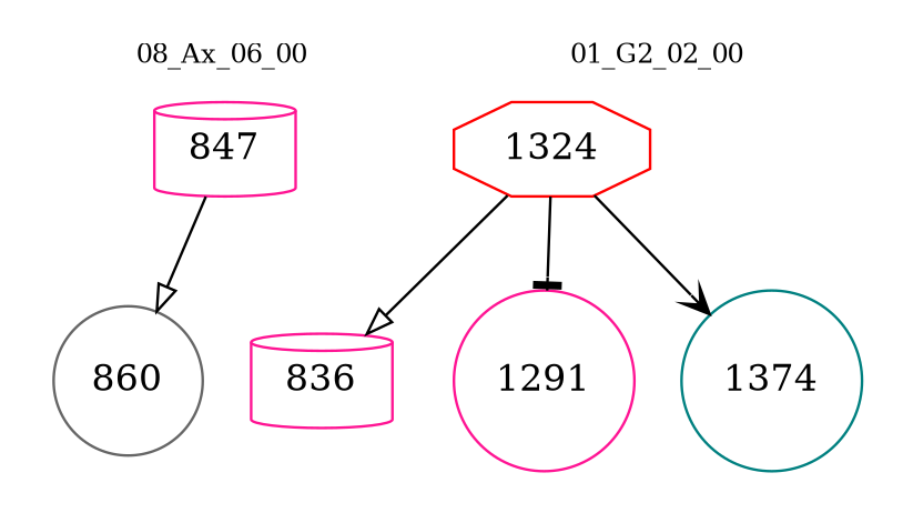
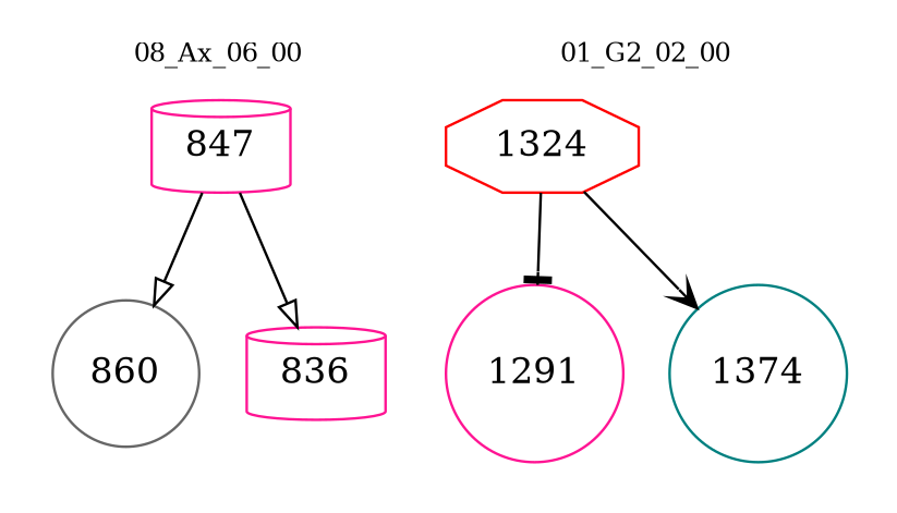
  digraph {
    node [color=deeppink shape=circle]
    edge [arrowhead=onormal color=black]
    n1 [label=847 shape=cylinder]
    n2 [label=836 shape=cylinder]
    n3 [color=gray40 label=860]
    n4 [color=red label=1324 shape=octagon]
    n5 [label=1291]
    n6 [color=teal label=1374]
    subgraph cluster_1 {
      color=white
      fontsize=10
      label="08_Ax_06_00"
      n1
      n2
      n3
    }
    subgraph cluster_2 {
      color=white
      fontsize=10
      label="01_G2_02_00"
      n4
      n5
      n6
    }
-   n4 -> n2
+   n1 -> n2
    n1 -> n3
    n4 -> n5 [arrowhead=tee]
    n4 -> n6 [arrowhead=vee]
  }
